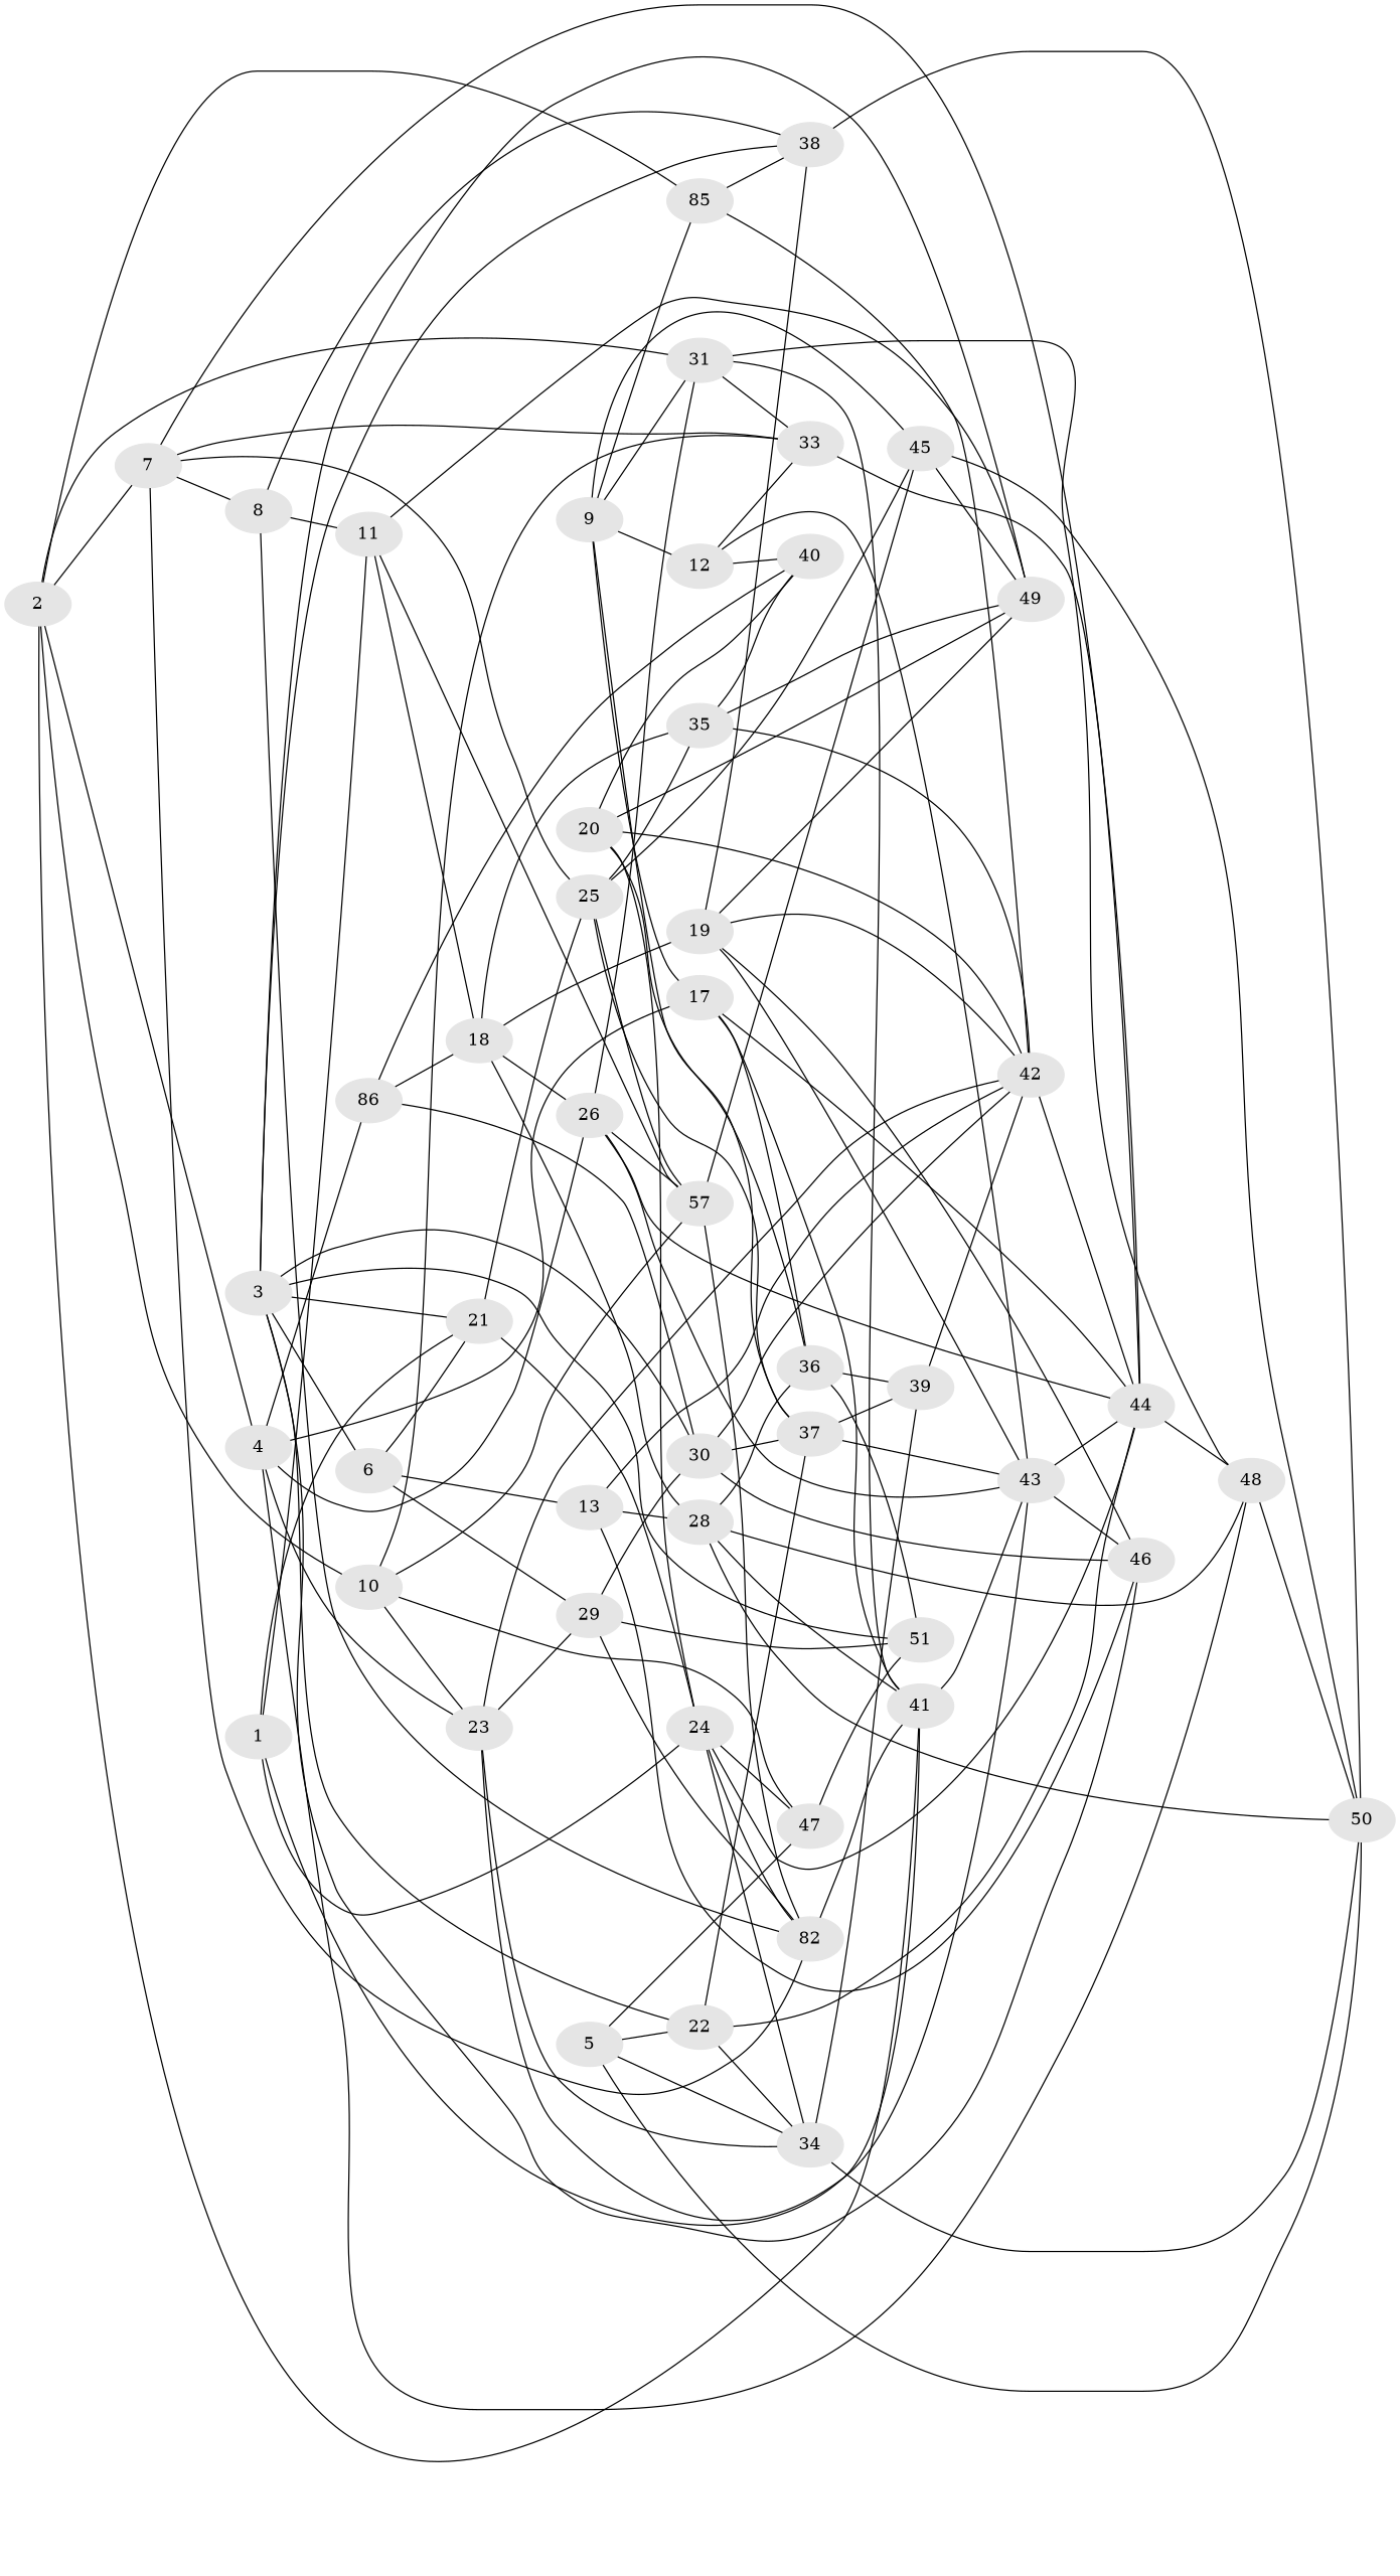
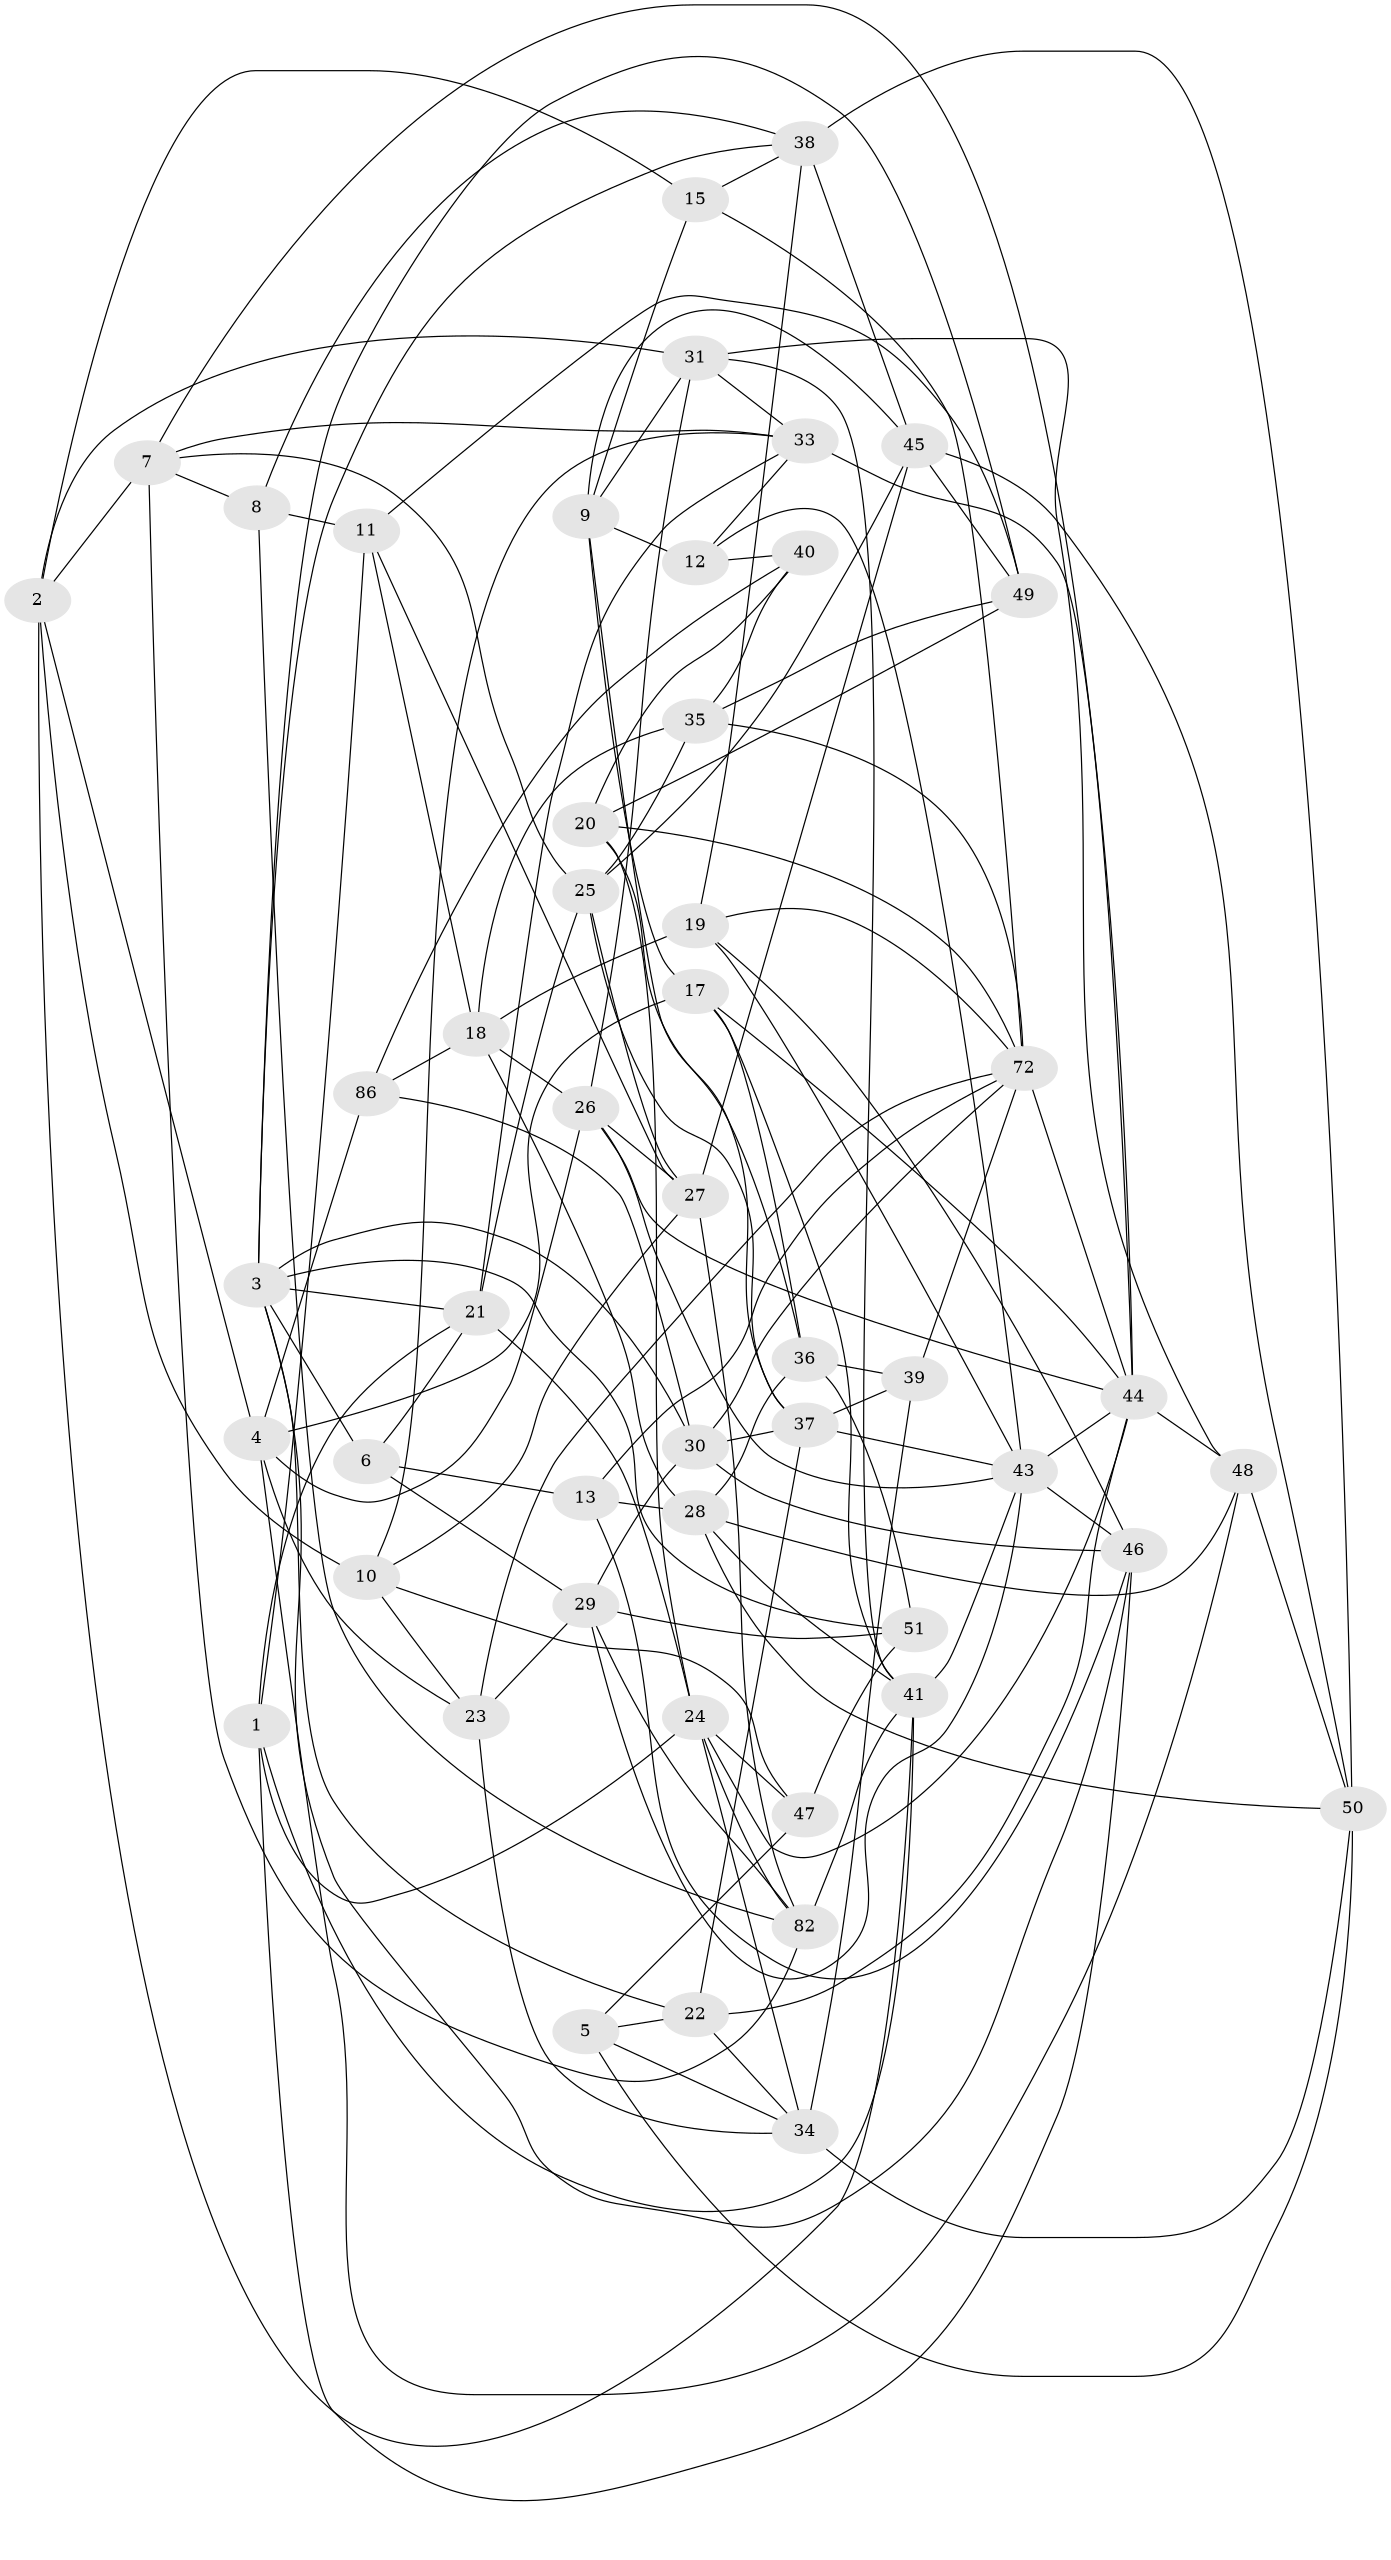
  graph {
    rankdir=LR
    node [color=gray90 style=filled]
    edge [weight=1.0]
    1
    11
    21
    41
    46
    24
    49
-   27 [label=57]
+   27
    18
    25
    33
    22
    34
    44
    37
    43
    2
    4
    7
    10
-   15 [label=85]
+   15
    31
    n23 [label=86]
    17
    23
    26
    48
    8
    n29 [label=82]
    47
    38
-   42
+   42 [label=72]
    3
    6
    30
    51
    13
    29
    50
    45
    40
    36
    5
    39
    28
    35
    9
    12
    19
    20
    1 -- 11 [weight=2.0]
    1 -- 21
    1 -- 41
+   1 -- 46
    1 -- 24
    11 -- 49
    11 -- 27
    11 -- 18
    21 -- 24
    21 -- 25
+   21 -- 33
    41 -- 43
    24 -- 34
    24 -- 44
    24 -- n29
    24 -- 47
    27 -- n29
    27 -- 45
    18 -- 26
    18 -- 28
    18 -- 35
    18 -- 19
    25 -- 27
    25 -- 37
    25 -- 45
    25 -- 35
    33 -- 44
    22 -- 34
    22 -- 44
    22 -- 37
    34 -- 50
    34 -- 39
    44 -- 48 [weight=2.0]
    37 -- 43
    37 -- 39
    43 -- 46
    43 -- 44
    2 -- 41
    2 -- 4
    2 -- 7
    2 -- 10
    2 -- 15
    2 -- 31
    4 -- n23
    4 -- 17
    4 -- 23
    4 -- 26
    4 -- 48
    7 -- 25
    7 -- 33
    7 -- 44
    7 -- 8
    7 -- n29
    10 -- 27
    10 -- 33
    10 -- 23 [weight=2.0]
    10 -- 47
    15 -- 38
    15 -- 42
    31 -- 41
    31 -- 33
    31 -- 48
    n23 -- 18
    n23 -- 30
    n23 -- 40
    17 -- 41 [weight=2.0]
    17 -- 44
    17 -- 36
    23 -- 34
    23 -- 42
    23 -- 29
    26 -- 27
    26 -- 44
    26 -- 43
    26 -- 31
    48 -- 50
    8 -- 11
    8 -- n29
    8 -- 38
    n29 -- 41
    47 -- 51
    38 -- 50
+   38 -- 45
    42 -- 44
    3 -- 21
    3 -- 46
    3 -- 49
    3 -- 22
    3 -- 38
    3 -- 6
    3 -- 30
    3 -- 51
    6 -- 21
    6 -- 13
    6 -- 29
    30 -- 46
    30 -- 37
    30 -- 42
    13 -- 46
    13 -- 42 [weight=2.0]
    13 -- 28
-   23 -- 43
+   29 -- 43
    29 -- n29
    29 -- 30
    29 -- 51
    45 -- 49
    45 -- 50
    36 -- 51
    36 -- 39
    5 -- 22
    5 -- 34
    5 -- 47
    5 -- 50
    39 -- 42
    28 -- 41
    28 -- 48
    28 -- 50
    28 -- 36
    35 -- 49
    35 -- 42
    35 -- 40 [weight=2.0]
    9 -- 37
    9 -- 15
    9 -- 31
    9 -- 17
    9 -- 45
    9 -- 12
    12 -- 33
    12 -- 43
    12 -- 40
    19 -- 46
-   19 -- 49
    19 -- 43
    19 -- 38
    19 -- 42
    20 -- 24
    20 -- 49
    20 -- 42
    20 -- 40
    20 -- 36 [weight=2.0]
  }
